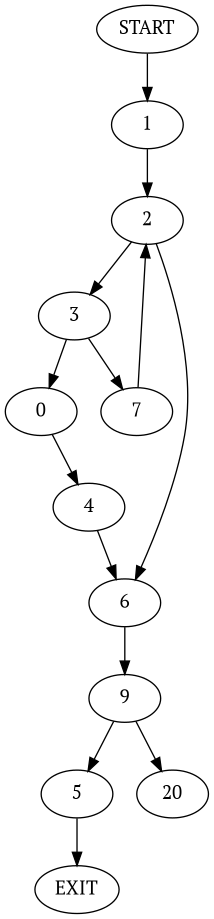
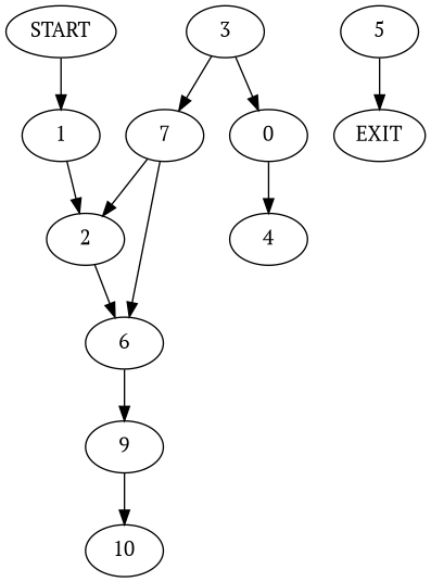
  digraph {
    fontname="PT Serif"
    node [fontname="PT Serif"]
    edge [fontname="PT Serif"]
    n1 [label=START]
    1
    2
    n4 [label=EXIT]
    3
    6
    7
    n8 [label=0]
    4
    5
    9
-   10 [label=20]
+   10
    n1 -> 1
    1 -> 2
-   2 -> 3
    2 -> 6
    3 -> 7
    3 -> n8
    6 -> 9
    7 -> 2
    n8 -> 4
-   4 -> 6
+   7 -> 6
    5 -> n4
-   9 -> 5
    9 -> 10
  }
